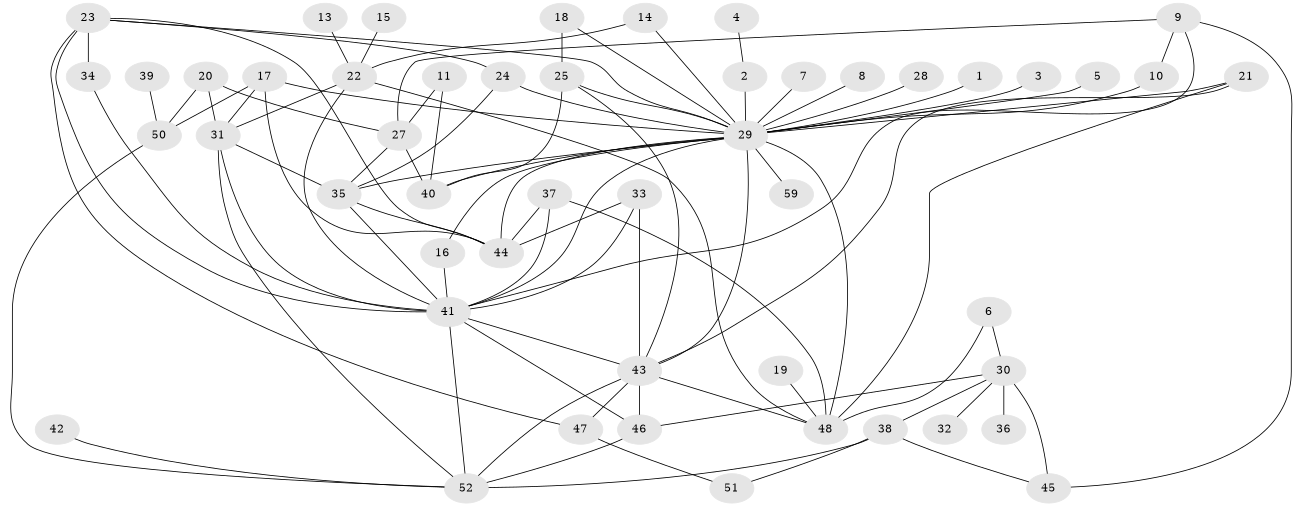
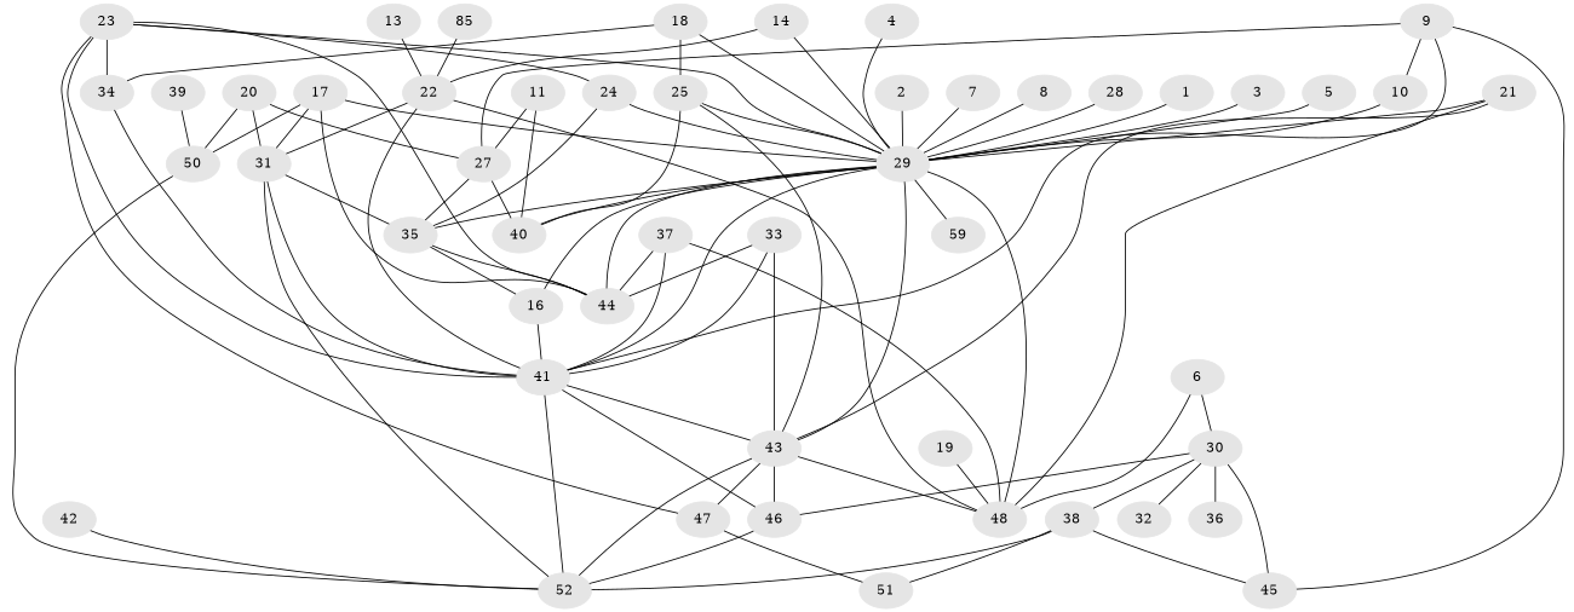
  graph {
    node [color=gray90 style=filled]
    edge [weight=1.0]
    1
    29
    48
    41
    40
    44
    43
    35
    n9 [label=59]
    2
    3
    4
    5
    6
    30
    45
    32
    36
    38
    46
    7
    8
    9
    10
    27
    52
    11
    13
    22
    31
    14
-   15
+   15 [label=85]
    16
    17
    50
    18
    25
    34
    19
    20
    21
    47
    23
    24
    51
    28
    33
    37
    39
    42
    1 -- 29
    29 -- 48
    29 -- 41
    29 -- 40
    29 -- 44 [weight=2.0]
    29 -- 43
    29 -- 35 [weight=2.0]
    29 -- n9
    41 -- 43
    41 -- 46
    41 -- 52
    43 -- 48
    43 -- 46
    43 -- 52 [weight=2.0]
    43 -- 47
-   35 -- 41
+   35 -- 16
    35 -- 44
    2 -- 29
    3 -- 29
-   4 -- 2
+   4 -- 29
    5 -- 29
    6 -- 48
    6 -- 30
    30 -- 45
    30 -- 32
    30 -- 36
    30 -- 38
    30 -- 46
    38 -- 45
    38 -- 52
    38 -- 51
    46 -- 52
    7 -- 29
    8 -- 29
    9 -- 41
    9 -- 45
    9 -- 10
    9 -- 27
    10 -- 29 [weight=2.0]
    27 -- 40
    27 -- 35
    11 -- 40
    11 -- 27
    13 -- 22
    22 -- 48
    22 -- 41
    22 -- 31
    31 -- 41
    31 -- 35
    31 -- 52
    14 -- 29
    14 -- 22
    15 -- 22
    16 -- 29
    16 -- 41
    17 -- 29
    17 -- 44
    17 -- 31
    17 -- 50
    50 -- 52
    18 -- 29
    18 -- 25
+   18 -- 34
    25 -- 29
    25 -- 40
    25 -- 43
    34 -- 41
    19 -- 48
    20 -- 27
    20 -- 31
    20 -- 50
    21 -- 29
    21 -- 48
    21 -- 43
    47 -- 51
    23 -- 29
    23 -- 41 [weight=2.0]
    23 -- 44
    23 -- 34
    23 -- 47
    23 -- 24
    24 -- 29
    24 -- 35
    28 -- 29
    33 -- 41
    33 -- 44
    33 -- 43
    37 -- 48
    37 -- 41
    37 -- 44
    39 -- 50
    42 -- 52
  }
